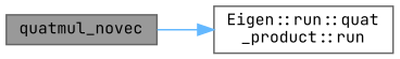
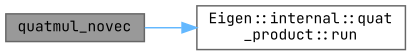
  digraph {
    rankdir=LR
    fontname="JetBrains Mono"
    node [fontname="JetBrains Mono" fontsize=10 shape=box style=filled]
    n1 [color=gray40 fillcolor=grey60 fontcolor=black height=0.2 label=quatmul_novec width=0.4]
-   n2 [color=grey40 fillcolor=white height=0.2 label="Eigen::run::quat\l_product::run" width=0.4]
+   n2 [color=grey40 fillcolor=white height=0.2 label="Eigen::internal::quat\l_product::run" width=0.4]
    n1 -> n2 [color=steelblue1 fontname="JetBrains Mono" fontsize=10 labelfontname=Helvetica labelfontsize=10 style=solid]
  }
